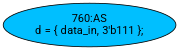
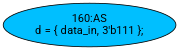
  strict digraph {
    fontname=Roboto
-   n1 [ast="<pyverilog.vparser.ast.Assign object at 0x7f40783b45d0>" def_var="['d']" fillcolor=deepskyblue label="760:AS\nd = { data_in, 3'b111 };" statements="[]" style=filled typ=Assign use_var="['data_in']" fontname=Roboto]
+   n1 [ast="<pyverilog.vparser.ast.Assign object at 0x7f40783b45d0>" def_var="['d']" fillcolor=deepskyblue label="160:AS\nd = { data_in, 3'b111 };" statements="[]" style=filled typ=Assign use_var="['data_in']" fontname=Roboto]
  }
